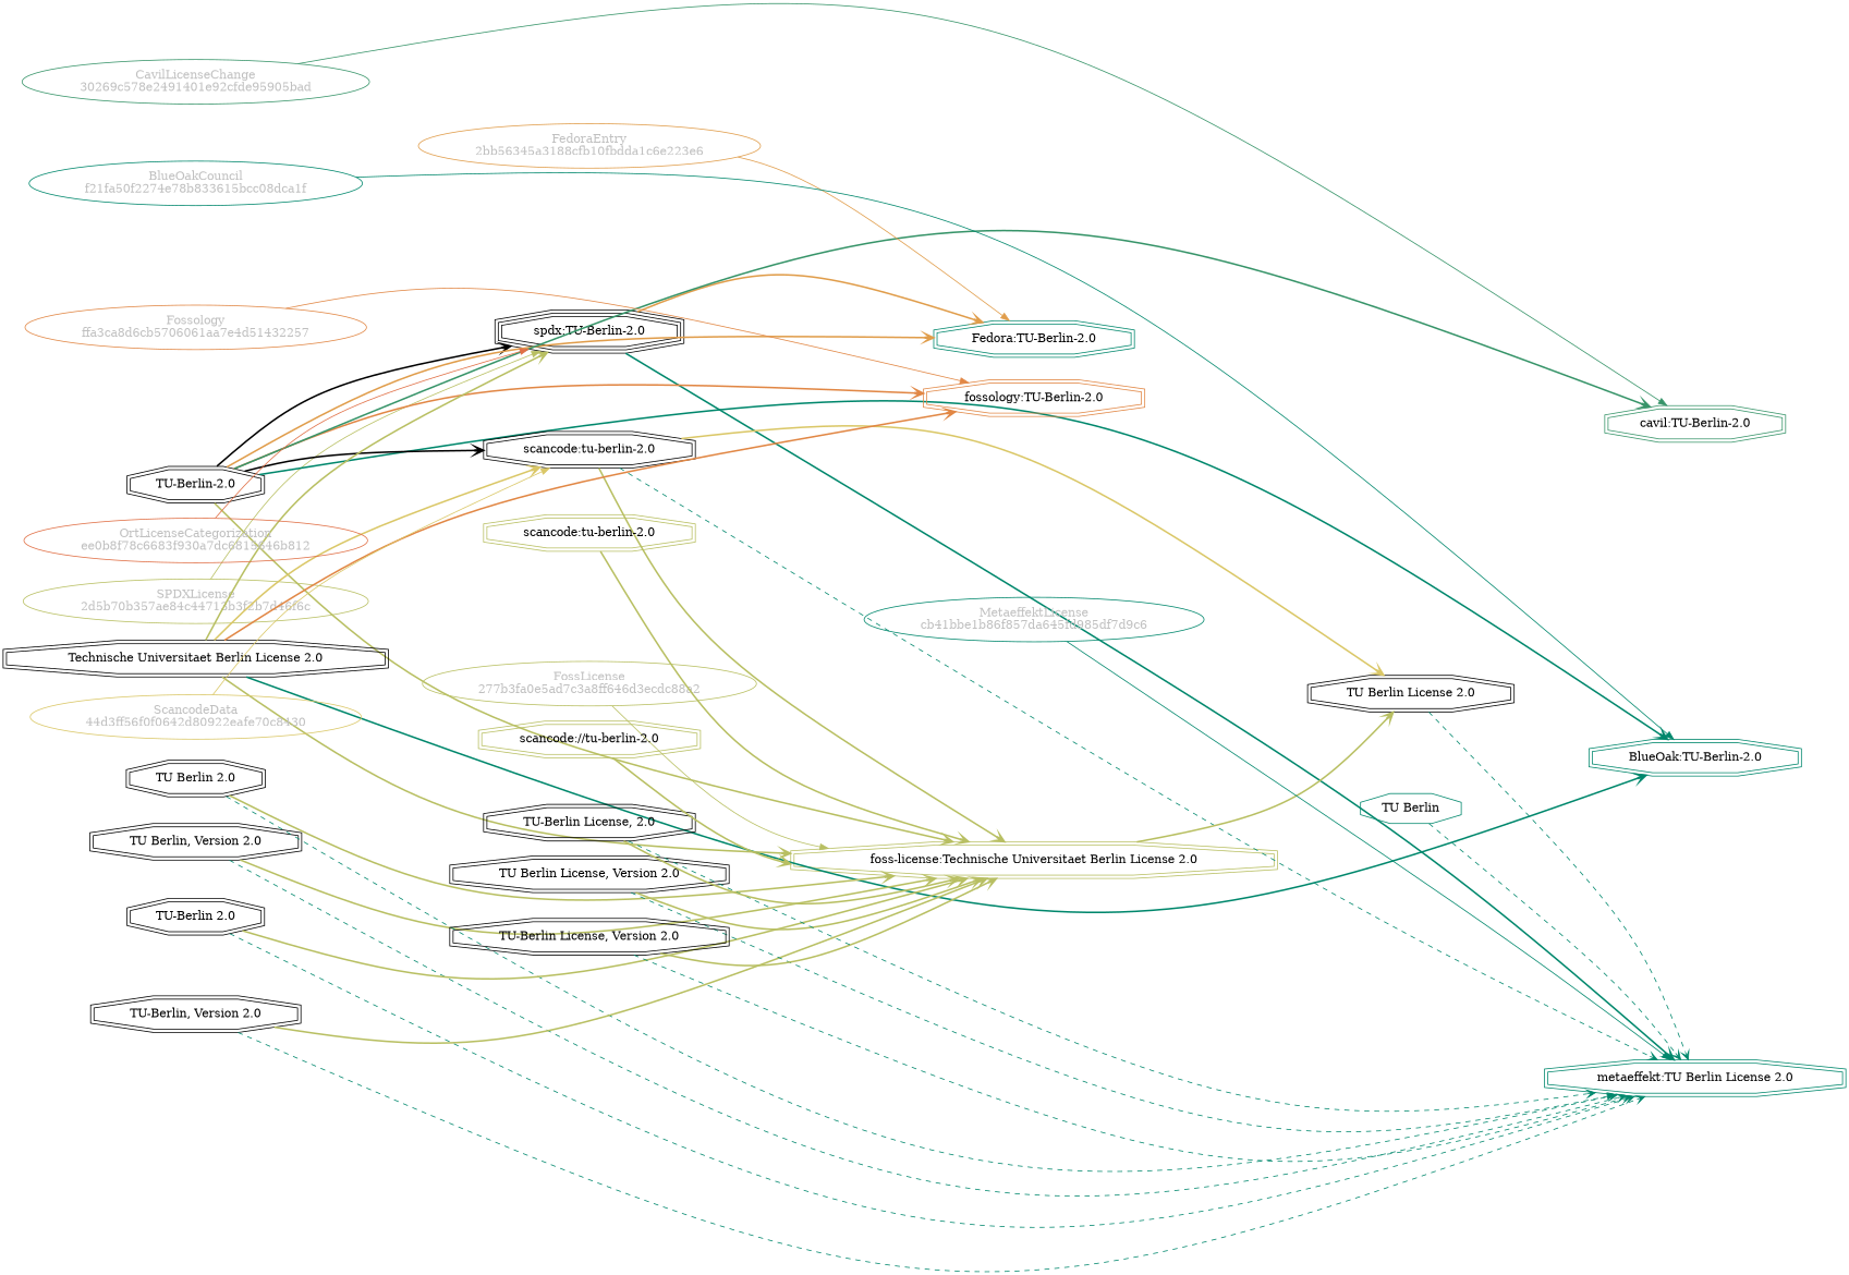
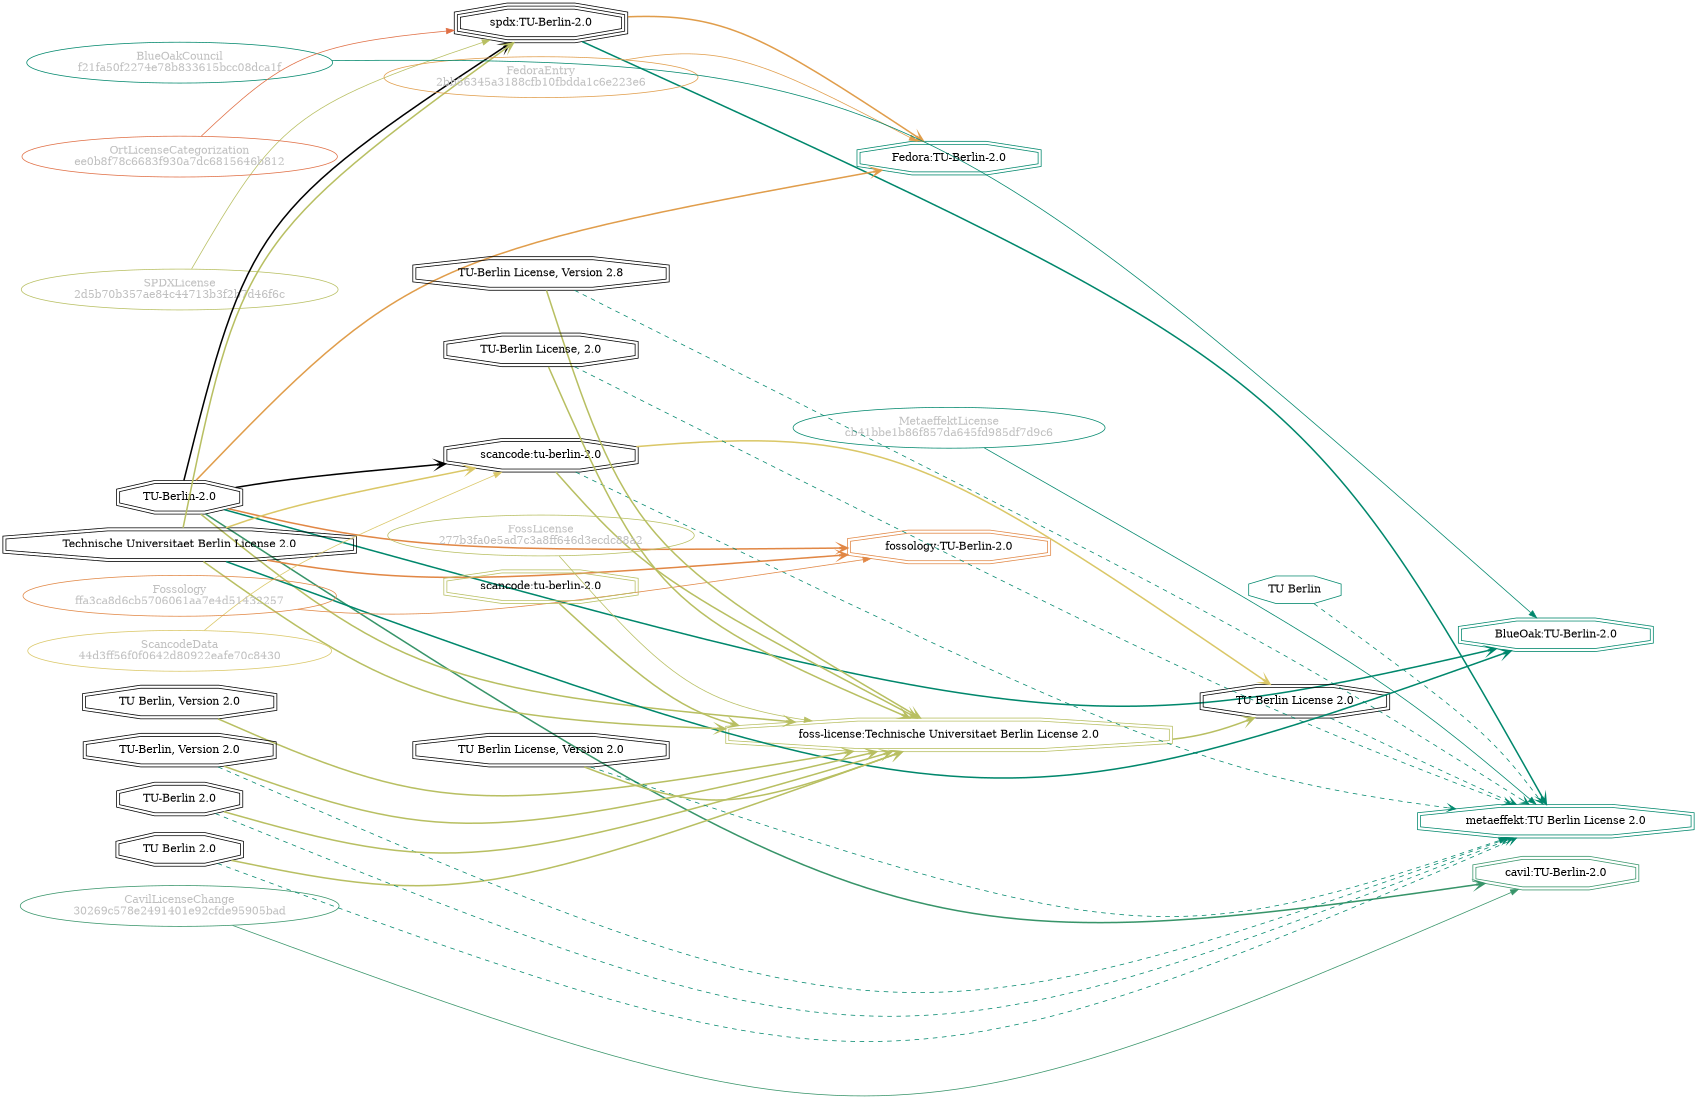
  strict digraph {
    rankdir=LR
    splines=curved
    node [shape=doubleoctagon]
    edge [color="#b8bf62" weight=0.7 arrowhead=vee style=bold]
    n1 [color="#b8bf62" fillcolor="beige;1" fontcolor=gray label="SPDXLicense\n2d5b70b357ae84c44713b3f2b7d46f6c" shape=ellipse]
    n2 [label="spdx:TU-Berlin-2.0" shape=tripleoctagon]
    n3 [color="#00876c" label="Fedora:TU-Berlin-2.0"]
    n4 [color="#00876c" label="metaeffekt:TU Berlin License 2.0"]
    n5 [label="TU-Berlin-2.0"]
    n6 [color="#00876c" label="BlueOak:TU-Berlin-2.0"]
    n7 [label="scancode:tu-berlin-2.0"]
    n8 [color="#e18745" label="fossology:TU-Berlin-2.0"]
    n9 [color="#379469" label="cavil:TU-Berlin-2.0"]
    n10 [color="#b8bf62" label="foss-license:Technische Universitaet Berlin License 2.0"]
    n11 [label="TU Berlin License 2.0"]
    n12 [label="Technische Universitaet Berlin License 2.0"]
    n13 [color="#e09d4b" fillcolor="beige;1" fontcolor=gray label="FedoraEntry\n2bb56345a3188cfb10fbdda1c6e223e6" shape=ellipse]
    n14 [color="#00876c" fillcolor="beige;1" fontcolor=gray label="BlueOakCouncil\nf21fa50f2274e78b833615bcc08dca1f" shape=ellipse]
    n15 [color="#dac767" fillcolor="beige;1" fontcolor=gray label="ScancodeData\n44d3ff56f0f0642d80922eafe70c8430" shape=ellipse]
    n16 [color="#e18745" fillcolor="beige;1" fontcolor=gray label="Fossology\nffa3ca8d6cb5706061aa7e4d51432257" shape=ellipse]
    n17 [color="#e06f45" fillcolor="beige;1" fontcolor=gray label="OrtLicenseCategorization\nee0b8f78c6683f930a7dc6815646b812" shape=ellipse]
    n18 [color="#379469" fillcolor="beige;1" fontcolor=gray label="CavilLicenseChange\n30269c578e2491401e92cfde95905bad" shape=ellipse]
    n19 [color="#00876c" fillcolor="beige;1" fontcolor=gray label="MetaeffektLicense\ncb41bbe1b86f857da645fd985df7d9c6" shape=ellipse]
    n20 [color="#00876c" label="TU Berlin" shape=octagon]
    n21 [label="TU Berlin, Version 2.0"]
    n22 [label="TU Berlin 2.0"]
    n23 [label="TU-Berlin, Version 2.0"]
    n24 [label="TU-Berlin 2.0"]
    n25 [label="TU Berlin License, Version 2.0"]
-   n26 [label="TU-Berlin License, Version 2.0"]
+   n26 [label="TU-Berlin License, Version 2.8"]
    n27 [label="TU-Berlin License, 2.0"]
    n28 [color="#b8bf62" fillcolor="beige;1" fontcolor=gray label="FossLicense\n277b3fa0e5ad7c3a8ff646d3ecdc88a2" shape=ellipse]
-   n29 [color="#b8bf62" label="scancode://tu-berlin-2.0"]
    n30 [color="#b8bf62" label="scancode:tu-berlin-2.0"]
    n1 -> n2 [weight=0.5 arrowhead="" style=""]
    n2 -> n3 [color="#e09d4b"]
    n2 -> n4 [color="#00876c"]
    n5 -> n2 [color=""]
    n5 -> n3 [color="#e09d4b"]
    n5 -> n6 [color="#00876c"]
    n5 -> n7 [color=""]
    n5 -> n8 [color="#e18745"]
    n5 -> n9 [color="#379469"]
    n5 -> n10
    n7 -> n4 [color="#00876c" style=dashed weight=0.5]
    n7 -> n10
    n10 -> n11
    n11 -> n4 [color="#00876c" style=dashed]
    n11 -> n7 [color="#dac767"]
    n12 -> n2
    n12 -> n6 [color="#00876c"]
    n12 -> n7 [color="#dac767"]
    n12 -> n8 [color="#e18745"]
    n12 -> n10
    n13 -> n3 [color="#e09d4b" weight=0.5 arrowhead="" style=""]
    n14 -> n6 [color="#00876c" weight=0.5 arrowhead="" style=""]
    n15 -> n7 [color="#dac767" weight=0.5 arrowhead="" style=""]
    n16 -> n8 [color="#e18745" weight=0.5 arrowhead="" style=""]
    n17 -> n2 [color="#e06f45" weight=0.5 arrowhead="" style=""]
    n18 -> n9 [color="#379469" weight=0.5 arrowhead="" style=""]
    n19 -> n4 [color="#00876c" weight=0.5 arrowhead="" style=""]
    n20 -> n4 [color="#00876c" style=dashed weight=0.5]
-   n21 -> n4 [color="#00876c" style=dashed weight=0.5]
    n21 -> n10
    n22 -> n4 [color="#00876c" style=dashed weight=0.5]
    n22 -> n10
    n23 -> n4 [color="#00876c" style=dashed weight=0.5]
    n23 -> n10
    n24 -> n4 [color="#00876c" style=dashed weight=0.5]
    n24 -> n10
    n25 -> n4 [arrowhead=normal color="#00876c" style=dashed weight=0.5]
    n25 -> n10
    n26 -> n4 [color="#00876c" style=dashed weight=0.5]
    n26 -> n10
    n27 -> n4 [color="#00876c" style=dashed weight=0.5]
    n27 -> n10
    n28 -> n10 [weight=0.5 arrowhead="" style=""]
-   n29 -> n10
    n30 -> n10
  }
